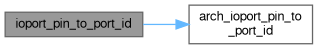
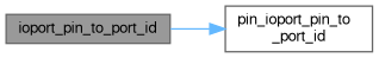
  digraph {
    rankdir=LR
    node [fontname=FreeSans fontsize=10 shape=box style=filled]
    n1 [color=gray40 fillcolor=grey60 fontcolor=black height=0.2 label=ioport_pin_to_port_id width=0.4]
-   n2 [color=grey40 fillcolor=white height=0.2 label="arch_ioport_pin_to\l_port_id" width=0.4]
+   n2 [color=grey40 fillcolor=white height=0.2 label="pin_ioport_pin_to\l_port_id" width=0.4]
    n1 -> n2 [color=steelblue1 fontname=FreeSans fontsize=10 labelfontname=FreeSans labelfontsize=10 style=solid]
  }
